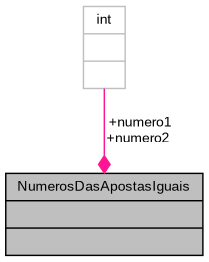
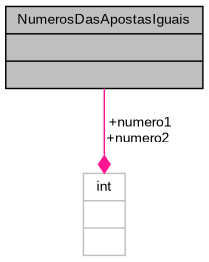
  digraph {
    fontname="Liberation Sans"
    node [fontname="Liberation Sans" fontsize=10 shape=record style=filled]
    n1 [color=black fillcolor=grey75 fontcolor=black height=0.2 label="{NumerosDasApostasIguais\n||}" width=0.4]
    n2 [color=grey75 fillcolor=white height=0.2 label="{int\n||}" width=0.4]
-   n2 -> n1 [arrowhead=diamond color=deeppink fontname="Liberation Sans" fontsize=10 label=" +numero1\n+numero2" labelfontname=Helvetica labelfontsize=10 style=solid]
+   n1 -> n2 [arrowhead=diamond color=deeppink fontname="Liberation Sans" fontsize=10 label=" +numero1\n+numero2" labelfontname=Helvetica labelfontsize=10 style=solid]
  }
